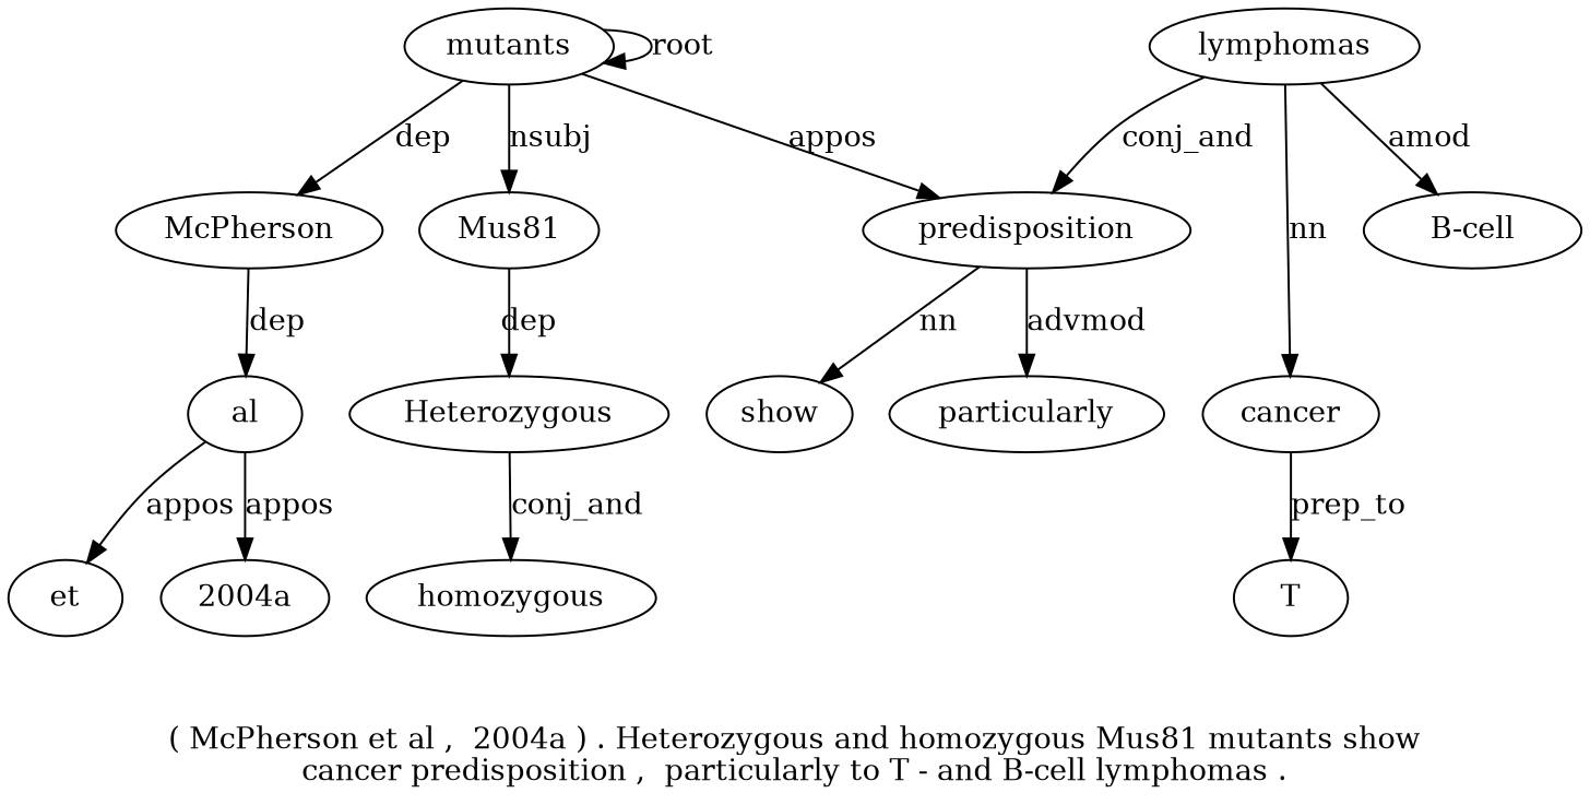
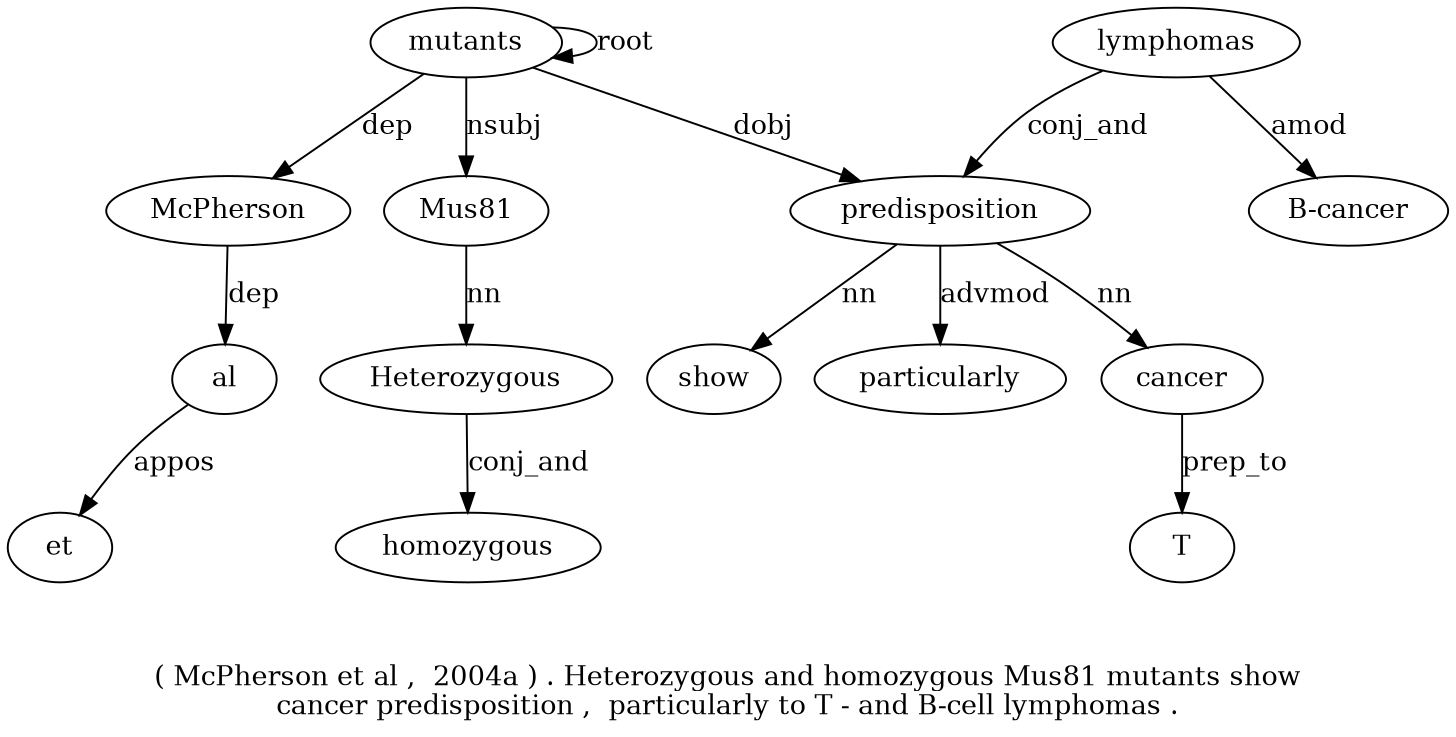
  digraph {
    label="( McPherson et al ,  2004a ) . Heterozygous and homozygous Mus81 mutants show\ncancer predisposition ,  particularly to T - and B-cell lymphomas ."
    node [fillcolor=white style=filled]
    n1 [label=mutants]
    n2 [label=McPherson]
    n3 [label=Mus81]
    n4 [label=predisposition]
    n5 [label=al]
    n6 [label=Heterozygous]
    n7 [label=show]
    n8 [label=cancer]
    n9 [label=particularly]
    n10 [label=et]
-   n11 [label="2004a"]
    n12 [label=homozygous]
    n13 [label=T]
    n14 [label=lymphomas]
-   n15 [label="B-cell"]
+   n15 [label="B-cancer"]
    n1 -> n1 [label=root]
    n1 -> n2 [label=dep]
    n1 -> n3 [label=nsubj]
-   n1 -> n4 [label=appos]
+   n1 -> n4 [label=dobj]
    n2 -> n5 [label=dep]
-   n3 -> n6 [label=dep]
+   n3 -> n6 [label=nn]
    n4 -> n7 [label=nn]
-   n14 -> n8 [label=nn]
+   n4 -> n8 [label=nn]
    n4 -> n9 [label=advmod]
    n5 -> n10 [label=appos]
-   n5 -> n11 [label=appos]
    n6 -> n12 [label=conj_and]
    n8 -> n13 [label=prep_to]
    n14 -> n4 [label=conj_and]
    n14 -> n15 [label=amod]
  }
